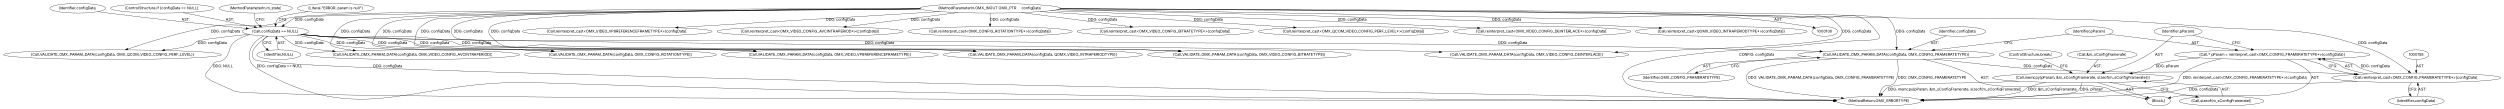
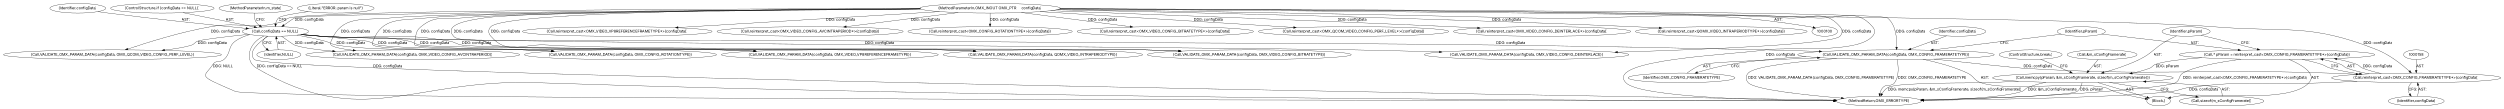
  digraph {
    fontname=Inter
    node [fontname=Inter]
    edge [fontname=Inter]
    n1 [label="(Call,memcpy(pParam, &m_sConfigFramerate, sizeof(m_sConfigFramerate)))"]
    n2 [label="(MethodReturn,OMX_ERRORTYPE)"]
    n3 [label="(Block,)"]
    n4 [label="(Call,sizeof(m_sConfigFramerate))"]
    n5 [label="(Call,* pParam = reinterpret_cast<OMX_CONFIG_FRAMERATETYPE*>(configData))"]
    n6 [label="(Call,reinterpret_cast<OMX_CONFIG_FRAMERATETYPE*>(configData))"]
    n7 [label="(Identifier,configData)"]
    n8 [label="(Call,VALIDATE_OMX_PARAM_DATA(configData, OMX_CONFIG_FRAMERATETYPE))"]
    n9 [label="(Identifier,OMX_CONFIG_FRAMERATETYPE)"]
    n10 [label="(Call,configData == NULL)"]
    n11 [label="(Call,VALIDATE_OMX_PARAM_DATA(configData, OMX_QCOM_VIDEO_CONFIG_PERF_LEVEL))"]
    n12 [label="(Identifier,NULL)"]
    n13 [label="(Call,VALIDATE_OMX_PARAM_DATA(configData, OMX_VIDEO_CONFIG_AVCINTRAPERIOD))"]
    n14 [label="(Call,VALIDATE_OMX_PARAM_DATA(configData, OMX_CONFIG_ROTATIONTYPE))"]
    n15 [label="(Call,VALIDATE_OMX_PARAM_DATA(configData, OMX_VIDEO_VP8REFERENCEFRAMETYPE))"]
    n16 [label="(Call,VALIDATE_OMX_PARAM_DATA(configData, QOMX_VIDEO_INTRAPERIODTYPE))"]
    n17 [label="(Call,VALIDATE_OMX_PARAM_DATA(configData, OMX_VIDEO_CONFIG_BITRATETYPE))"]
    n18 [label="(Call,VALIDATE_OMX_PARAM_DATA(configData, OMX_VIDEO_CONFIG_DEINTERLACE))"]
    n19 [label="(ControlStructure,if (configData == NULL))"]
    n20 [label="(MethodParameterIn,OMX_INOUT OMX_PTR     configData)"]
    n21 [label="(Call,reinterpret_cast<OMX_VIDEO_VP8REFERENCEFRAMETYPE*>(configData))"]
    n22 [label="(Call,reinterpret_cast<OMX_VIDEO_CONFIG_AVCINTRAPERIOD*>(configData))"]
    n23 [label="(Call,reinterpret_cast<OMX_CONFIG_ROTATIONTYPE*>(configData))"]
    n24 [label="(Call,reinterpret_cast<OMX_VIDEO_CONFIG_BITRATETYPE*>(configData))"]
    n25 [label="(Call,reinterpret_cast<OMX_QCOM_VIDEO_CONFIG_PERF_LEVEL*>(configData))"]
    n26 [label="(Call,reinterpret_cast<OMX_VIDEO_CONFIG_DEINTERLACE*>(configData))"]
    n27 [label="(Call,reinterpret_cast<QOMX_VIDEO_INTRAPERIODTYPE*>(configData))"]
    1000100
    n29 [label="(Identifier,pParam)"]
    n30 [label="(MethodParameterIn,m_state)"]
    n31 [label="(Literal,\"ERROR: param is null\")"]
    n32 [label="(Call,&m_sConfigFramerate)"]
    n33 [label="(Identifier,pParam)"]
    n34 [label="(Identifier,configData)"]
    n35 [label="(ControlStructure,break;)"]
    n36 [label="(Identifier,configData)"]
    1000158
    n1 -> n2 [label="DDG: memcpy(pParam, &m_sConfigFramerate, sizeof(m_sConfigFramerate))"]
    n1 -> n2 [label="DDG: &m_sConfigFramerate"]
    n1 -> n2 [label="DDG: pParam"]
    n1 -> n3 [label="AST: "]
    n1 -> n4 [label="CFG: "]
    n4 -> n1 [label="AST: "]
    n5 -> n1 [label="DDG: pParam"]
    n5 -> n2 [label="DDG: reinterpret_cast<OMX_CONFIG_FRAMERATETYPE*>(configData)"]
    n5 -> n3 [label="AST: "]
    n5 -> n6 [label="CFG: "]
    n6 -> n2 [label="DDG: configData"]
    n6 -> n5 [label="AST: "]
    n6 -> n5 [label="DDG: configData"]
    n6 -> n7 [label="CFG: "]
    n7 -> n6 [label="AST: "]
    n8 -> n2 [label="DDG: VALIDATE_OMX_PARAM_DATA(configData, OMX_CONFIG_FRAMERATETYPE)"]
    n8 -> n2 [label="DDG: OMX_CONFIG_FRAMERATETYPE"]
    n8 -> n3 [label="AST: "]
    n8 -> n6 [label="DDG: configData"]
    n8 -> n9 [label="CFG: "]
    n9 -> n8 [label="AST: "]
    n10 -> n2 [label="DDG: configData"]
    n10 -> n2 [label="DDG: NULL"]
    n10 -> n2 [label="DDG: configData == NULL"]
    n10 -> n8 [label="DDG: configData"]
    n10 -> n11 [label="DDG: configData"]
    n10 -> n12 [label="CFG: "]
    n10 -> n13 [label="DDG: configData"]
    n10 -> n14 [label="DDG: configData"]
    n10 -> n15 [label="DDG: configData"]
    n10 -> n16 [label="DDG: configData"]
    n10 -> n17 [label="DDG: configData"]
    n10 -> n18 [label="DDG: configData"]
    n12 -> n10 [label="AST: "]
    n19 -> n10 [label="AST: "]
-   n20 -> n2 [label="CONFIG: configData"]
+   n20 -> n2 [label="DDG: configData"]
    n20 -> n6 [label="DDG: configData"]
    n20 -> n8 [label="DDG: configData"]
    n20 -> n10 [label="DDG: configData"]
    n20 -> n11 [label="DDG: configData"]
    n20 -> n13 [label="DDG: configData"]
    n20 -> n14 [label="DDG: configData"]
    n20 -> n15 [label="DDG: configData"]
    n20 -> n16 [label="DDG: configData"]
    n20 -> n17 [label="DDG: configData"]
    n20 -> n18 [label="DDG: configData"]
    n20 -> n21 [label="DDG: configData"]
    n20 -> n22 [label="DDG: configData"]
    n20 -> n23 [label="DDG: configData"]
    n20 -> n24 [label="DDG: configData"]
    n20 -> n25 [label="DDG: configData"]
    n20 -> n26 [label="DDG: configData"]
    n20 -> n27 [label="DDG: configData"]
    n20 -> 1000100 [label="AST: "]
    n29 -> n1 [label="AST: "]
    n29 -> n5 [label="CFG: "]
    n30 -> n10 [label="CFG: "]
    n31 -> n10 [label="CFG: "]
    n32 -> n1 [label="AST: "]
    n33 -> n5 [label="AST: "]
    n33 -> n8 [label="CFG: "]
    n34 -> n10 [label="AST: "]
    n35 -> n1 [label="CFG: "]
    n36 -> n8 [label="AST: "]
    1000158 -> n6 [label="AST: "]
  }
